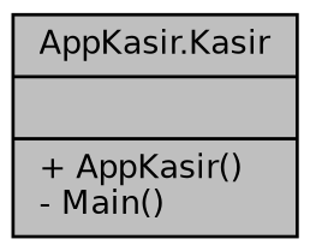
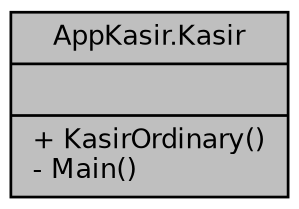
  digraph {
-   n1 [color=black fillcolor=grey75 fontcolor=black fontname=Helvetica fontsize=10 height=0.2 label="{AppKasir.Kasir\n||+ AppKasir()\l- Main()\l}" shape=record style=filled width=0.4]
+   n1 [color=black fillcolor=grey75 fontcolor=black fontname=Helvetica fontsize=10 height=0.2 label="{AppKasir.Kasir\n||+ KasirOrdinary()\l- Main()\l}" shape=record style=filled width=0.4]
  }
